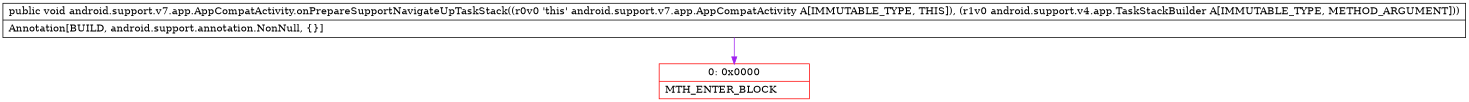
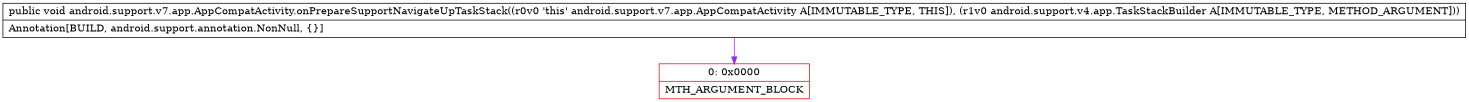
  digraph {
    node [shape=record]
-   n1 [color=red label="{0\:\ 0x0000|MTH_ENTER_BLOCK\l}"]
+   n1 [color=red label="{0\:\ 0x0000|MTH_ARGUMENT_BLOCK\l}"]
    n2 [label="{public void android.support.v7.app.AppCompatActivity.onPrepareSupportNavigateUpTaskStack((r0v0 'this' android.support.v7.app.AppCompatActivity A[IMMUTABLE_TYPE, THIS]), (r1v0 android.support.v4.app.TaskStackBuilder A[IMMUTABLE_TYPE, METHOD_ARGUMENT]))  | Annotation[BUILD, android.support.annotation.NonNull, \{\}]\l}"]
    subgraph cluster_1 {
      label="R(0)"
    }
    n2 -> n1 [color=purple]
  }
